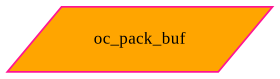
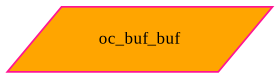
  digraph {
    rankdir=LR
    fontname="Liberation Serif"
-   n1 [color=deeppink fillcolor=orange fontname="Liberation Serif" fontsize=10 height=0.2 label=oc_pack_buf shape=parallelogram style=filled width=0.4]
+   n1 [color=deeppink fillcolor=orange fontname="Liberation Serif" fontsize=10 height=0.2 label=oc_buf_buf shape=parallelogram style=filled width=0.4]
  }
